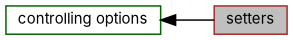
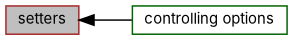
  digraph {
    rankdir=LR
    fontname=Inter
    node [fontname=Inter fontsize=10 shape=box]
    n1 [color=darkgreen height=0.2 label="controlling options" width=0.4]
    n2 [color=brown fillcolor=grey75 fontcolor=black height=0.2 label=setters style=filled width=0.4]
-   n1 -> n2 [dir=back fontname=Inter fontsize=10 labelfontname=Helvetica labelfontsize=10 shape=plaintext style=solid]
+   n2 -> n1 [dir=back fontname=Inter fontsize=10 labelfontname=Helvetica labelfontsize=10 shape=plaintext style=solid]
  }
